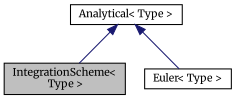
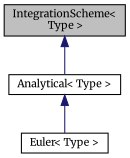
  digraph {
    fontname=Merriweather
    node [color=black fontname=Merriweather fontsize=10 shape=record]
    edge [color=midnightblue dir=back fontname=Merriweather fontsize=10 labelfontname=Helvetica labelfontsize=10 style=solid]
    n1 [fillcolor=grey75 fontcolor=black height=0.2 label="IntegrationScheme\<\l Type \>" style=filled width=0.4]
    n2 [height=0.2 label="Analytical\< Type \>" width=0.4]
    n3 [height=0.2 label="Euler\< Type \>" width=0.4]
-   n2 -> n1
+   n1 -> n2
    n2 -> n3
  }
